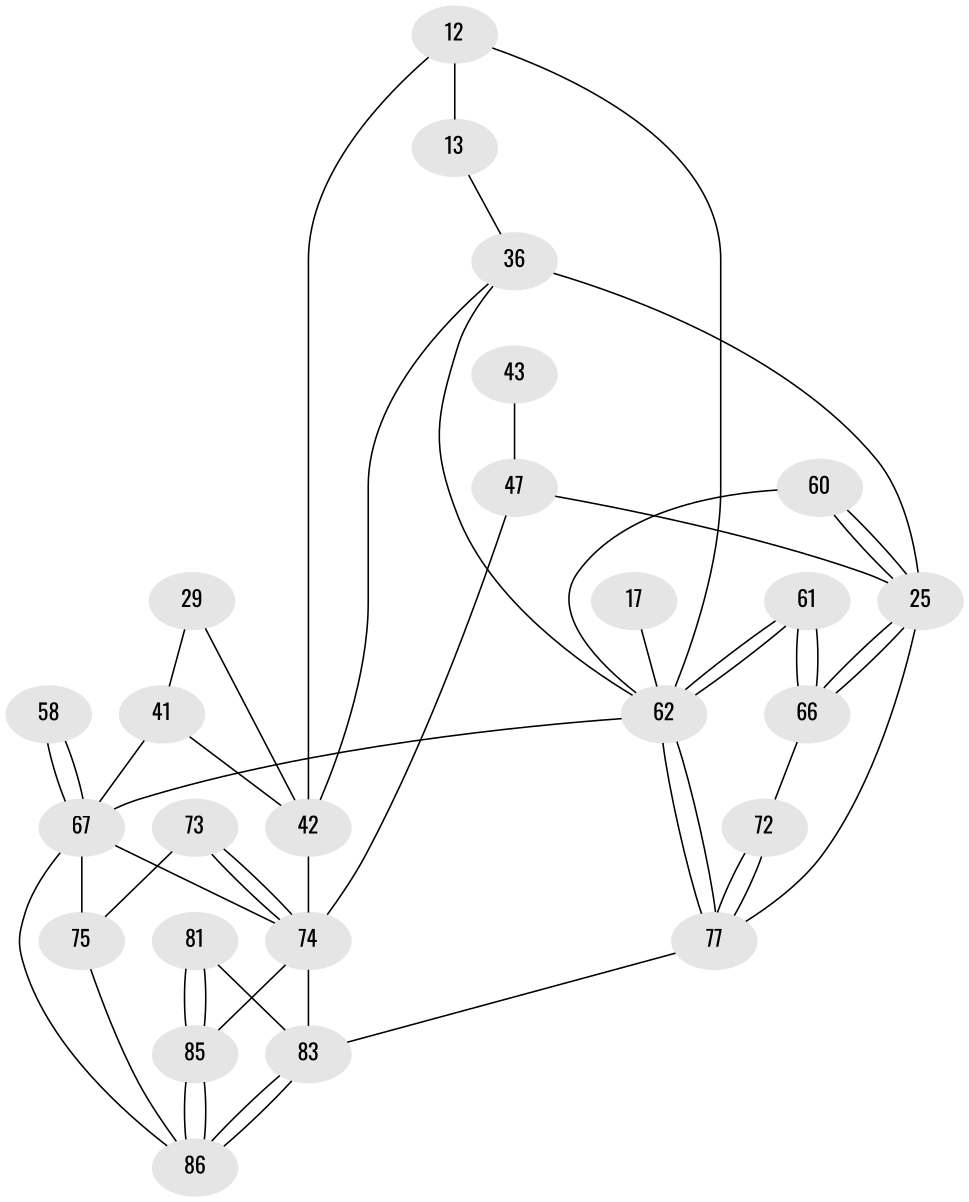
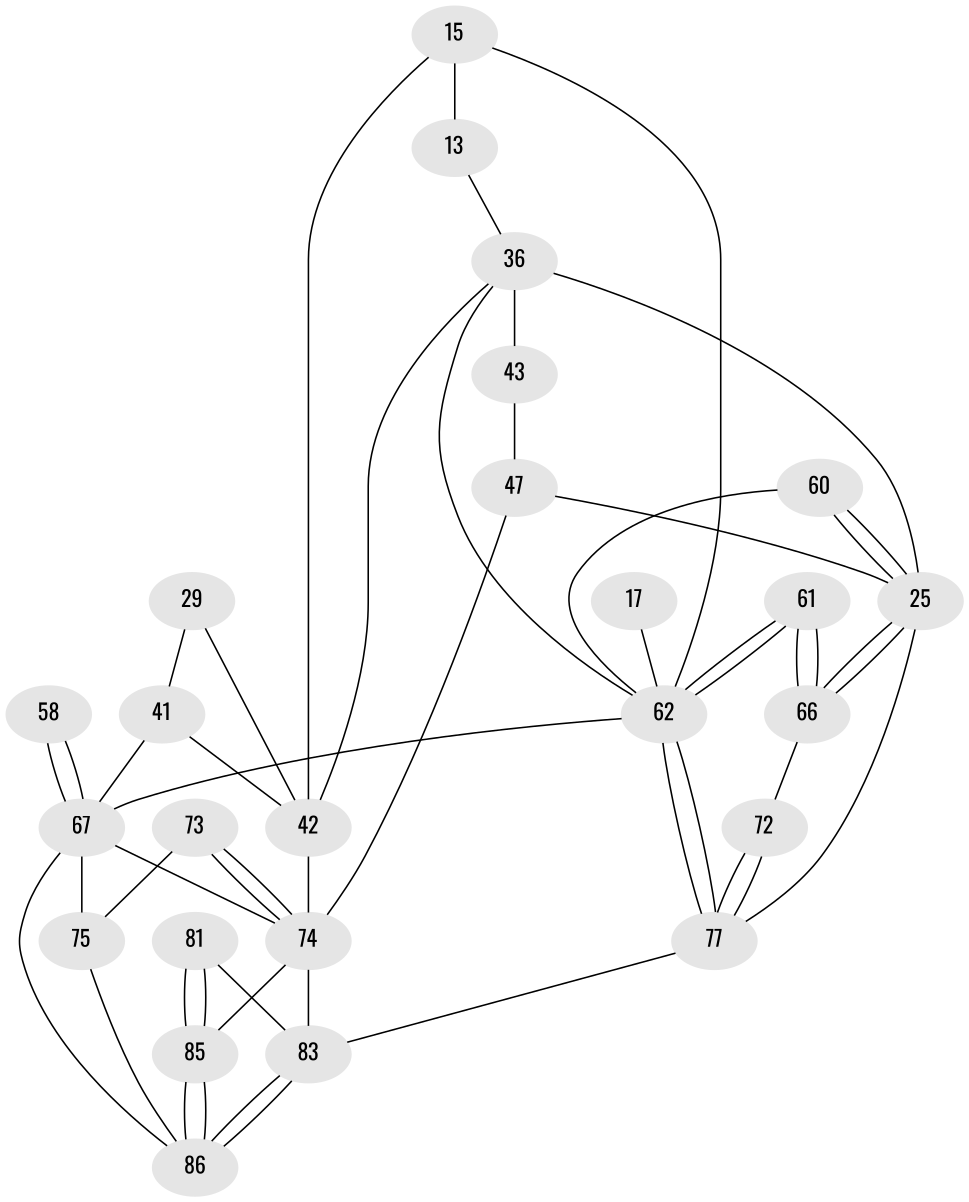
  graph {
    fontname=Oswald
    node [color=gray90 fontname=Oswald style=filled]
    edge [fontname=Oswald]
-   12 [super="+2+9"]
+   12 [super="+2+9" label=15]
    13
    42 [super="+39+40"]
    62 [super="+8+24"]
    36 [super="+35+30"]
    74 [super="+68"]
    67 [super="+6+49+59"]
    77 [super="+76+71"]
    43 [super="+38"]
    n10 [label=25 super="+56+57"]
    17
    29 [super="+4"]
    41 [super="+34"]
    47 [super="+46+45"]
    66
    75 [super="+63"]
    86 [super="+84"]
    83 [super="+82"]
    85 [super="+79+80"]
    58
    60 [super="+32"]
    61 [super="+25+23+14"]
    72
    73 [super="+64"]
    81
    12 -- 13 [weight=2]
    12 -- 42 [weight=2]
    12 -- 62
    13 -- 36
    42 -- 74 [weight=2]
    62 -- 67 [weight=2]
    62 -- 77
    62 -- 77
    36 -- 42
    36 -- 62
+   36 -- 43 [weight=3]
    36 -- n10
    74 -- 83
    74 -- 85
    67 -- 74
    67 -- 75
    67 -- 86
    77 -- 83 [weight=2]
    43 -- 47 [weight=2]
    n10 -- 77
    n10 -- 66
    n10 -- 66
    17 -- 62 [weight=3]
    29 -- 42 [weight=2]
    29 -- 41 [weight=2]
    41 -- 42 [weight=2]
    41 -- 67 [weight=2]
    47 -- 74
    47 -- n10 [weight=2]
    66 -- 72
    75 -- 86
    83 -- 86
    83 -- 86
    85 -- 86 [weight=2]
    85 -- 86
    58 -- 67 [weight=3]
    58 -- 67
    60 -- 62
    60 -- n10 [weight=3]
    60 -- n10
    61 -- 62 [weight=5]
    61 -- 62
    61 -- 66
    61 -- 66
    72 -- 77 [weight=2]
    72 -- 77
    73 -- 74 [weight=2]
    73 -- 74
    73 -- 75 [weight=2]
    81 -- 83
    81 -- 85 [weight=2]
    81 -- 85
  }
